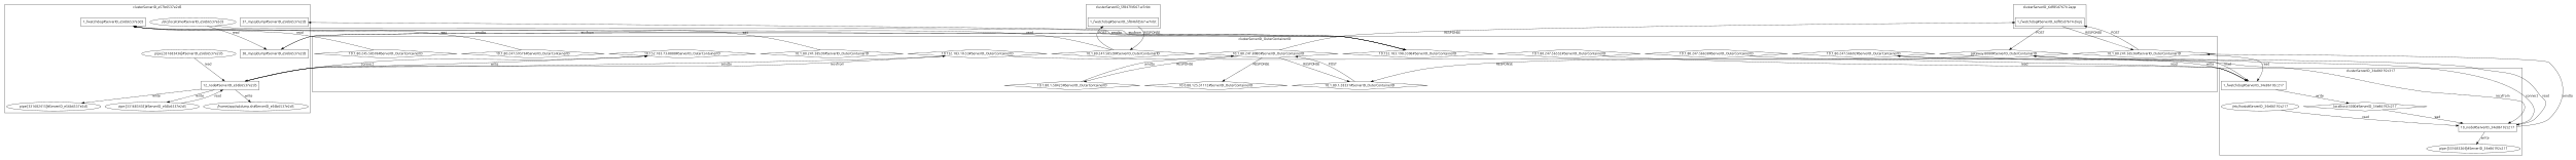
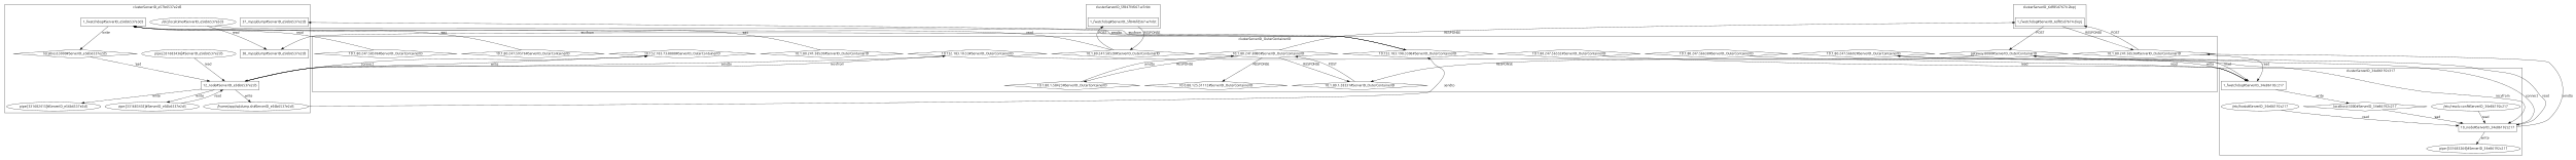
  digraph {
    fontname=Ubuntu
    node [fontname=Ubuntu shape=diamond]
    edge [fontname=Ubuntu]
    "1_fwatchdog#ServerID_34e86192c217" [shape=box]
    "localhost:3000#ServerID_34e86192c217"
    "10_node#ServerID_34e86192c217" [shape=box]
    "pipe:[331683264]#ServerID_34e86192c217" [shape=ellipse]
    "/etc/hosts#ServerID_34e86192c217" [shape=ellipse]
+   "/etc/resolv.conf#ServerID_34e86192c217" [shape=ellipse]
    "1_fwatchdog#ServerID_5f846fd567-w7nbt" [shape=box]
    "1_fwatchdog#ServerID_6df85d7674-2kqrj" [shape=box]
    "10.1.80.247:56536#ServerID_OuterContainerID"
    "10.1.80.247:8080#ServerID_OuterContainerID"
    "10.1.80.247:58528#ServerID_OuterContainerID"
    "gateway:8080#ServerID_OuterContainerID"
    "10.1.80.247:56552#ServerID_OuterContainerID"
    n14 [label="10.1.80.247:59576#ServerID_OuterContainerID"]
    "10.152.183.73:8888#ServerID_OuterContainerID"
    "10.152.183.10:53#ServerID_OuterContainerID"
    "10.1.80.247:56602#ServerID_OuterContainerID"
-   "10.1.80.247:58596#ServerID_OuterContainerID" [label="10.1.80.245:58596#ServerID_OuterContainerID"]
+   "10.1.80.247:58596#ServerID_OuterContainerID"
    "10.1.80.247:56638#ServerID_OuterContainerID"
    "10.1.80.247:58520#ServerID_OuterContainerID"
    "10.152.183.198:3306#ServerID_OuterContainerID"
    "10.1.80.1:28331#ServerID_OuterContainerID"
    "10.0.88.125:31112#ServerID_OuterContainerID"
    "10.1.80.1:58423#ServerID_OuterContainerID"
    n25 [label="1_fwatchdog#ServerID_e56b6537e3d5" shape=box]
+   "localhost:3000#ServerID_e56b6537e2d5"
    "12_node#ServerID_e56b6537e2d5" [shape=box]
    "pipe:[331682415]#ServerID_e56b6537e2d5" [shape=ellipse]
    "/home/app/sqldump.sh#ServerID_e56b6537e2d5" [shape=ellipse]
    "37_mysqldump#ServerID_e56b6537e2d5" [shape=box]
    "38_mysqldump#ServerID_e56b6537e2d5" [shape=box]
    "pipe:[331683436]#ServerID_e56b6537e2d5" [shape=ellipse]
    "pipe:[331683435]#ServerID_e56b6537e2d5" [shape=ellipse]
    "/etc/localtime#ServerID_e56b6537e2d5" [shape=ellipse]
    subgraph cluster_1 {
      label=clusterServerID_34e86192c317
      "1_fwatchdog#ServerID_34e86192c217"
      "localhost:3000#ServerID_34e86192c217"
      "10_node#ServerID_34e86192c217"
      "pipe:[331683264]#ServerID_34e86192c217"
      "/etc/hosts#ServerID_34e86192c217"
+     "/etc/resolv.conf#ServerID_34e86192c217"
    }
    subgraph cluster_2 {
      label="clusterServerID_5f847fd567-w7nbt"
      "1_fwatchdog#ServerID_5f846fd567-w7nbt"
    }
    subgraph cluster_3 {
-     label="clusterServerID_6df85d7674-2app"
+     label="clusterServerID_6df85d7674-2kqrj"
      "1_fwatchdog#ServerID_6df85d7674-2kqrj"
    }
    subgraph cluster_4 {
      label=clusterServerID_OuterContainerID
      "10.1.80.247:56536#ServerID_OuterContainerID"
      "10.1.80.247:8080#ServerID_OuterContainerID"
      "10.1.80.247:58528#ServerID_OuterContainerID"
      "gateway:8080#ServerID_OuterContainerID"
      "10.1.80.247:56552#ServerID_OuterContainerID"
      n14
      "10.152.183.73:8888#ServerID_OuterContainerID"
      "10.152.183.10:53#ServerID_OuterContainerID"
      "10.1.80.247:56602#ServerID_OuterContainerID"
      "10.1.80.247:58596#ServerID_OuterContainerID"
      "10.1.80.247:56638#ServerID_OuterContainerID"
      "10.1.80.247:58520#ServerID_OuterContainerID"
      "10.152.183.198:3306#ServerID_OuterContainerID"
      "10.1.80.1:28331#ServerID_OuterContainerID"
      "10.0.88.125:31112#ServerID_OuterContainerID"
      "10.1.80.1:58423#ServerID_OuterContainerID"
    }
    subgraph cluster_5 {
      label=clusterServerID_e57b6537e2d5
      n25
+     "localhost:3000#ServerID_e56b6537e2d5"
      "12_node#ServerID_e56b6537e2d5"
      "pipe:[331682415]#ServerID_e56b6537e2d5"
      "/home/app/sqldump.sh#ServerID_e56b6537e2d5"
      "37_mysqldump#ServerID_e56b6537e2d5"
      "38_mysqldump#ServerID_e56b6537e2d5"
      "pipe:[331683436]#ServerID_e56b6537e2d5"
      "pipe:[331683435]#ServerID_e56b6537e2d5"
      "/etc/localtime#ServerID_e56b6537e2d5"
    }
    "1_fwatchdog#ServerID_34e86192c217" -> "localhost:3000#ServerID_34e86192c217" [label=write]
    "1_fwatchdog#ServerID_34e86192c217" -> "10.1.80.247:56602#ServerID_OuterContainerID" [label=write]
    "localhost:3000#ServerID_34e86192c217" -> "10_node#ServerID_34e86192c217" [label=read]
    "10_node#ServerID_34e86192c217" -> "pipe:[331683264]#ServerID_34e86192c217" [label=write]
    "10_node#ServerID_34e86192c217" -> "10.1.80.247:56536#ServerID_OuterContainerID" [label=sendto]
    "10_node#ServerID_34e86192c217" -> "gateway:8080#ServerID_OuterContainerID" [label=connect]
    "/etc/hosts#ServerID_34e86192c217" -> "10_node#ServerID_34e86192c217" [label=read]
+   "/etc/resolv.conf#ServerID_34e86192c217" -> "10_node#ServerID_34e86192c217" [label=read]
    "1_fwatchdog#ServerID_5f846fd567-w7nbt" -> "10.1.80.247:58528#ServerID_OuterContainerID" [label=RESPONSE]
    "1_fwatchdog#ServerID_6df85d7674-2kqrj" -> "10.1.80.247:56536#ServerID_OuterContainerID" [label=RESPONSE]
    "1_fwatchdog#ServerID_6df85d7674-2kqrj" -> "gateway:8080#ServerID_OuterContainerID" [label=POST]
    "10.1.80.247:56536#ServerID_OuterContainerID" -> "1_fwatchdog#ServerID_34e86192c217" [label=read]
    "10.1.80.247:56536#ServerID_OuterContainerID" -> "1_fwatchdog#ServerID_6df85d7674-2kqrj" [label=POST]
    "10.1.80.247:8080#ServerID_OuterContainerID" -> "1_fwatchdog#ServerID_6df85d7674-2kqrj" [label=RESPONSE]
    "10.1.80.247:8080#ServerID_OuterContainerID" -> "10.1.80.1:28331#ServerID_OuterContainerID" [label=RESPONSE]
    "10.1.80.247:8080#ServerID_OuterContainerID" -> "10.0.88.125:31112#ServerID_OuterContainerID" [label=RESPONSE]
    "10.1.80.247:8080#ServerID_OuterContainerID" -> "10.1.80.1:58423#ServerID_OuterContainerID" [label=RESPONSE]
    "10.1.80.247:58528#ServerID_OuterContainerID" -> "1_fwatchdog#ServerID_5f846fd567-w7nbt" [label=POST]
    "10.1.80.247:58528#ServerID_OuterContainerID" -> n25 [label=read]
    "gateway:8080#ServerID_OuterContainerID" -> "10_node#ServerID_34e86192c217" [label=read]
    "gateway:8080#ServerID_OuterContainerID" -> "10.1.80.1:28331#ServerID_OuterContainerID" [label=RESPONSE]
    "10.1.80.247:56552#ServerID_OuterContainerID" -> "1_fwatchdog#ServerID_34e86192c217" [label=read]
    n14 -> n25 [label=read]
    "10.152.183.10:53#ServerID_OuterContainerID" -> "10_node#ServerID_34e86192c217" [label=recvfrom]
    "10.152.183.10:53#ServerID_OuterContainerID" -> "12_node#ServerID_e56b6537e2d5" [label=recvfrom]
    "10.1.80.247:56602#ServerID_OuterContainerID" -> "1_fwatchdog#ServerID_34e86192c217" [label=read]
    "10.1.80.247:58596#ServerID_OuterContainerID" -> n25 [label=read]
    "10.1.80.247:56638#ServerID_OuterContainerID" -> "1_fwatchdog#ServerID_34e86192c217" [label=read]
    "10.1.80.247:58520#ServerID_OuterContainerID" -> n25 [label=read]
    "10.152.183.198:3306#ServerID_OuterContainerID" -> "37_mysqldump#ServerID_e56b6537e2d5" [label=recvfrom]
    "10.152.183.198:3306#ServerID_OuterContainerID" -> "38_mysqldump#ServerID_e56b6537e2d5" [label=recvfrom]
    "10.1.80.1:28331#ServerID_OuterContainerID" -> "10.1.80.247:8080#ServerID_OuterContainerID" [label=POST]
    "10.1.80.1:58423#ServerID_OuterContainerID" -> "10.1.80.247:8080#ServerID_OuterContainerID" [label=sendto]
+   n25 -> "localhost:3000#ServerID_e56b6537e2d5" [label=write]
+   "localhost:3000#ServerID_e56b6537e2d5" -> "12_node#ServerID_e56b6537e2d5" [label=read]
    "12_node#ServerID_e56b6537e2d5" -> "10.152.183.73:8888#ServerID_OuterContainerID" [label=connect]
    "12_node#ServerID_e56b6537e2d5" -> "10.152.183.73:8888#ServerID_OuterContainerID" [label=write]
    "12_node#ServerID_e56b6537e2d5" -> "10.152.183.10:53#ServerID_OuterContainerID" [label=sendto]
    "12_node#ServerID_e56b6537e2d5" -> "pipe:[331682415]#ServerID_e56b6537e2d5" [label=write]
    "12_node#ServerID_e56b6537e2d5" -> "/home/app/sqldump.sh#ServerID_e56b6537e2d5" [label=write]
    "12_node#ServerID_e56b6537e2d5" -> "pipe:[331683435]#ServerID_e56b6537e2d5" [label=write]
-   "38_mysqldump#ServerID_e56b6537e2d5" -> "10.152.183.198:3306#ServerID_OuterContainerID" [label=sendto]
+   "/home/app/sqldump.sh#ServerID_e56b6537e2d5" -> "10.152.183.198:3306#ServerID_OuterContainerID" [label=sendto]
    "pipe:[331683436]#ServerID_e56b6537e2d5" -> "12_node#ServerID_e56b6537e2d5" [label=read]
    "pipe:[331683435]#ServerID_e56b6537e2d5" -> "12_node#ServerID_e56b6537e2d5" [label=read]
    "/etc/localtime#ServerID_e56b6537e2d5" -> "10.152.183.198:3306#ServerID_OuterContainerID" [label=sendto]
    "/etc/localtime#ServerID_e56b6537e2d5" -> "38_mysqldump#ServerID_e56b6537e2d5" [label=read]
  }
